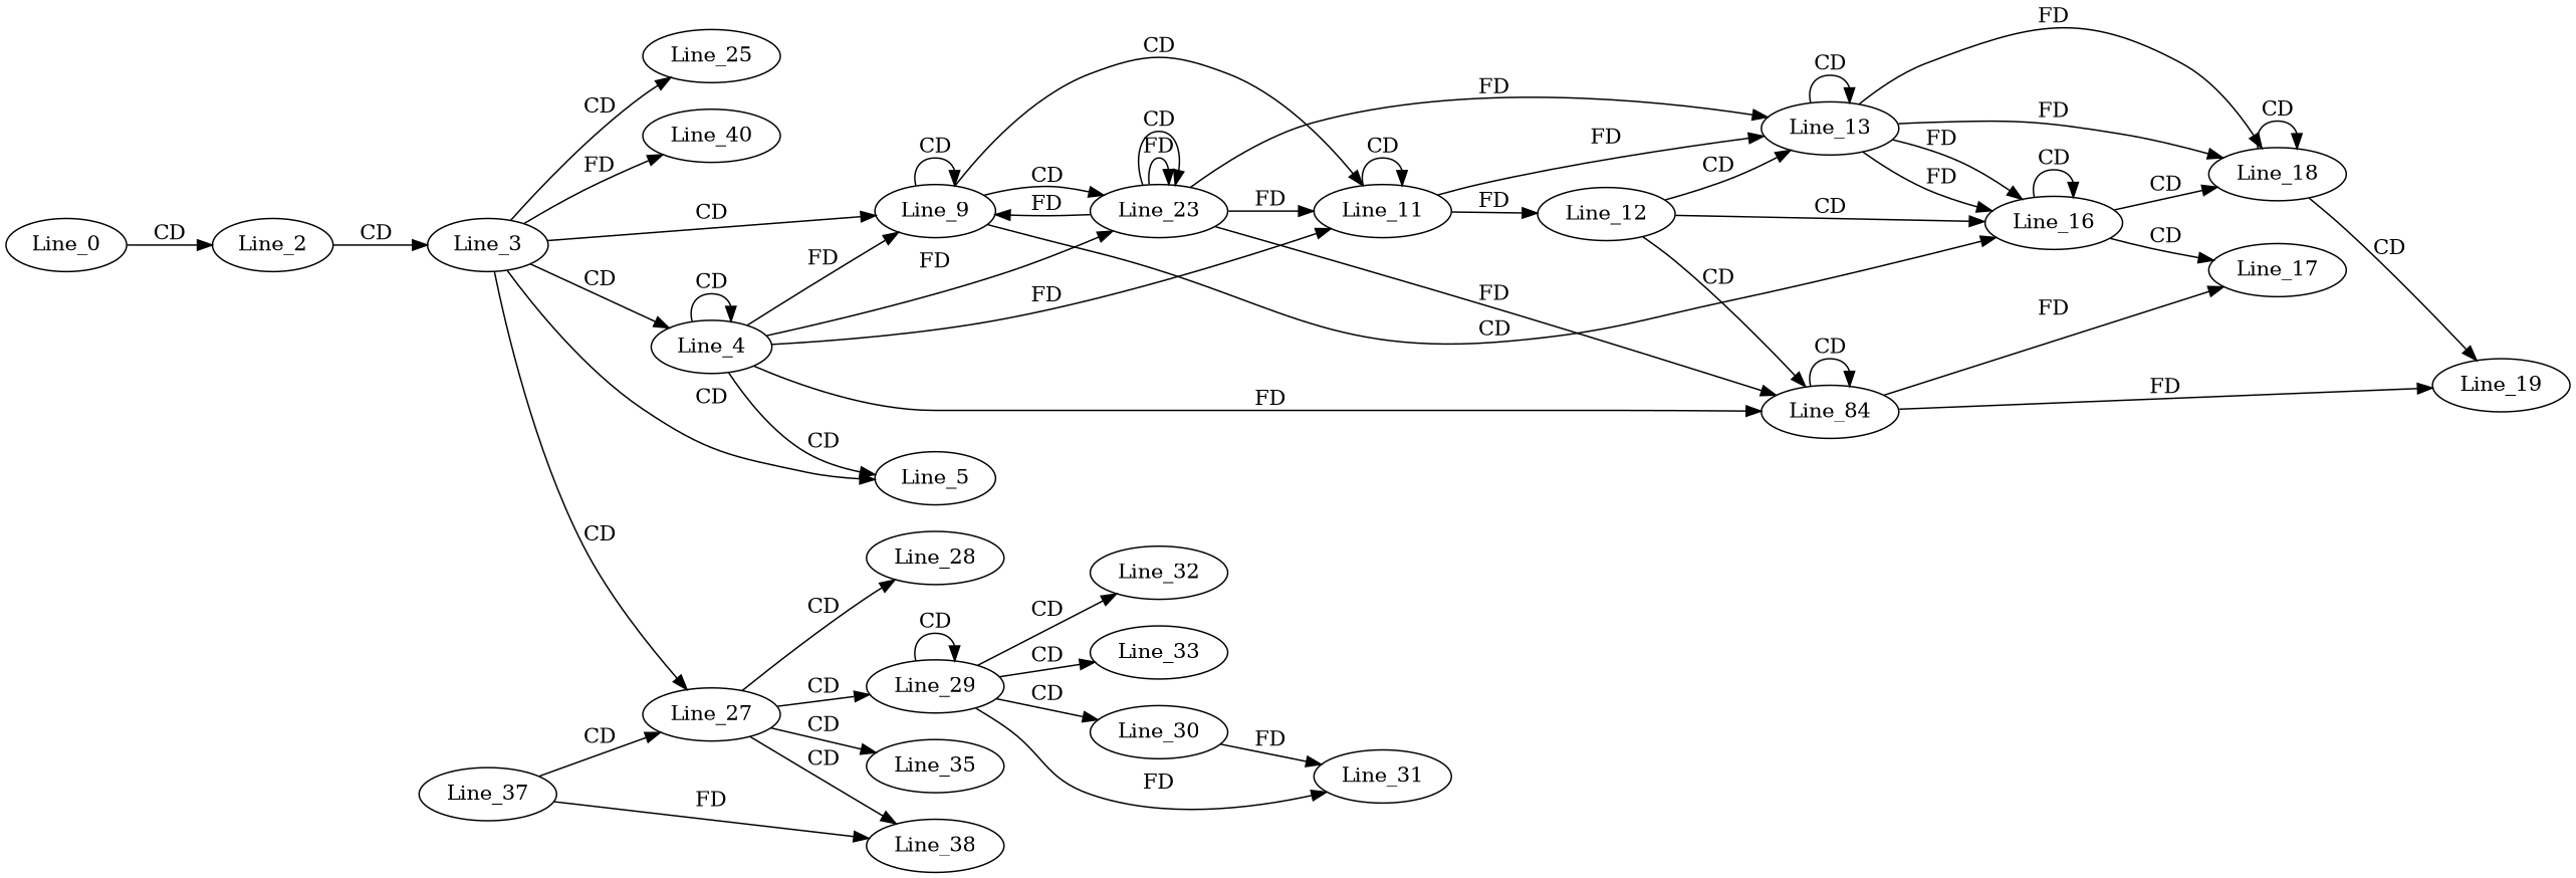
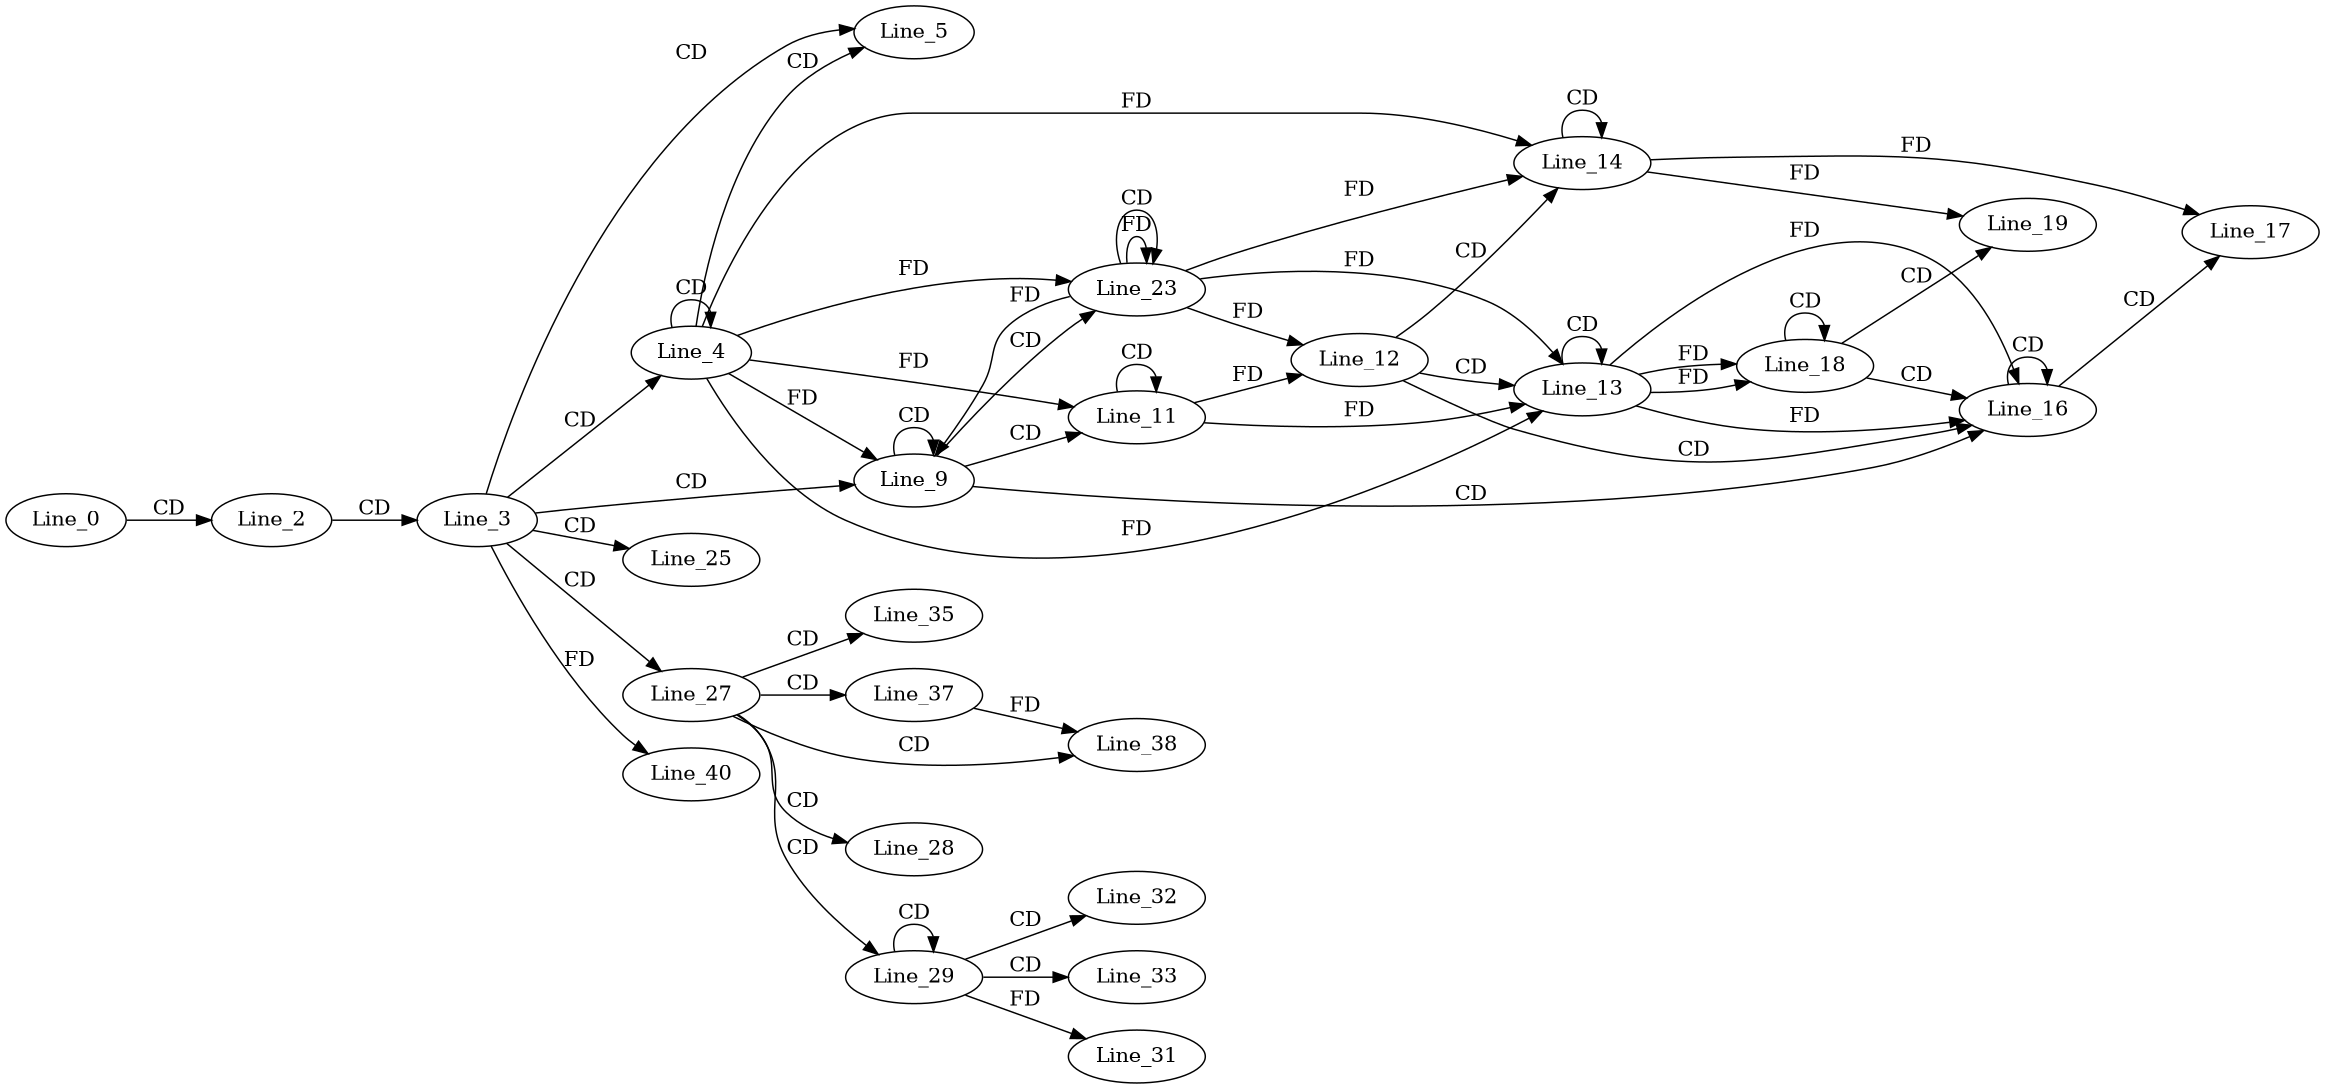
  digraph {
    rankdir=LR
    Line_0
    Line_2
    Line_3
    Line_4
    Line_5
    Line_9
    Line_25
    Line_27
    Line_40
    Line_11
    Line_13
-   Line_14 [label=Line_84]
+   Line_14
    Line_23
    Line_16
    Line_28
    Line_29
    Line_35
    Line_37
    Line_38
    Line_12
    Line_18
    Line_17
    Line_19
-   Line_30
    Line_31
    Line_32
    Line_33
    Line_0 -> Line_2 [label=CD]
    Line_2 -> Line_3 [label=CD]
    Line_3 -> Line_4 [label=CD]
    Line_3 -> Line_5 [label=CD]
    Line_3 -> Line_9 [label=CD]
    Line_3 -> Line_25 [label=CD]
    Line_3 -> Line_27 [label=CD]
    Line_3 -> Line_40 [label=FD]
    Line_4 -> Line_4 [label=CD]
    Line_4 -> Line_5 [label=CD]
    Line_4 -> Line_9 [label=FD]
    Line_4 -> Line_11 [label=FD]
+   Line_4 -> Line_13 [label=FD]
    Line_4 -> Line_14 [label=FD]
    Line_4 -> Line_23 [label=FD]
    Line_9 -> Line_9 [label=CD]
    Line_9 -> Line_11 [label=CD]
    Line_9 -> Line_23 [label=CD]
    Line_9 -> Line_16 [label=CD]
    Line_27 -> Line_28 [label=CD]
    Line_27 -> Line_29 [label=CD]
    Line_27 -> Line_35 [label=CD]
-   Line_37 -> Line_27 [label=CD]
+   Line_27 -> Line_37 [label=CD]
    Line_27 -> Line_38 [label=CD]
    Line_11 -> Line_11 [label=CD]
    Line_11 -> Line_13 [label=FD]
    Line_11 -> Line_12 [label=FD]
    Line_13 -> Line_13 [label=CD]
    Line_13 -> Line_16 [label=FD]
    Line_13 -> Line_16 [label=FD]
    Line_13 -> Line_18 [label=FD]
    Line_13 -> Line_18 [label=FD]
    Line_14 -> Line_14 [label=CD]
    Line_14 -> Line_17 [label=FD]
    Line_14 -> Line_19 [label=FD]
    Line_23 -> Line_9 [label=FD]
-   Line_23 -> Line_11 [label=FD]
+   Line_23 -> Line_12 [label=FD]
    Line_23 -> Line_13 [label=FD]
    Line_23 -> Line_14 [label=FD]
    Line_23 -> Line_23 [label=FD]
    Line_23 -> Line_23 [label=CD]
    Line_16 -> Line_16 [label=CD]
-   Line_16 -> Line_18 [label=CD]
+   Line_18 -> Line_16 [label=CD]
    Line_16 -> Line_17 [label=CD]
    Line_29 -> Line_29 [label=CD]
-   Line_29 -> Line_30 [label=CD]
    Line_29 -> Line_31 [label=FD]
    Line_29 -> Line_32 [label=CD]
    Line_29 -> Line_33 [label=CD]
    Line_37 -> Line_38 [label=FD]
    Line_12 -> Line_13 [label=CD]
    Line_12 -> Line_14 [label=CD]
    Line_12 -> Line_16 [label=CD]
    Line_18 -> Line_18 [label=CD]
    Line_18 -> Line_19 [label=CD]
-   Line_30 -> Line_31 [label=FD]
  }
